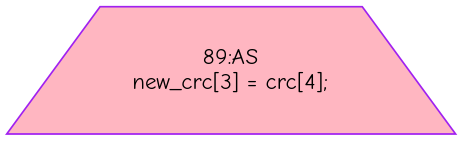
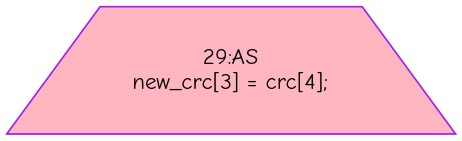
  strict digraph {
    rankdir=LR
    fontname="Comic Neue"
-   n1 [ast="<pyverilog.vparser.ast.Assign object at 0x7f1e241df3d0>" def_var="['new_crc']" fillcolor=lightpink label="89:AS\nnew_crc[3] = crc[4];" statements="[]" style=filled typ=Assign use_var="['crc']" color=purple shape=trapezium fontname="Comic Neue"]
+   n1 [ast="<pyverilog.vparser.ast.Assign object at 0x7f1e241df3d0>" def_var="['new_crc']" fillcolor=lightpink label="29:AS\nnew_crc[3] = crc[4];" statements="[]" style=filled typ=Assign use_var="['crc']" color=purple shape=trapezium fontname="Comic Neue"]
  }
